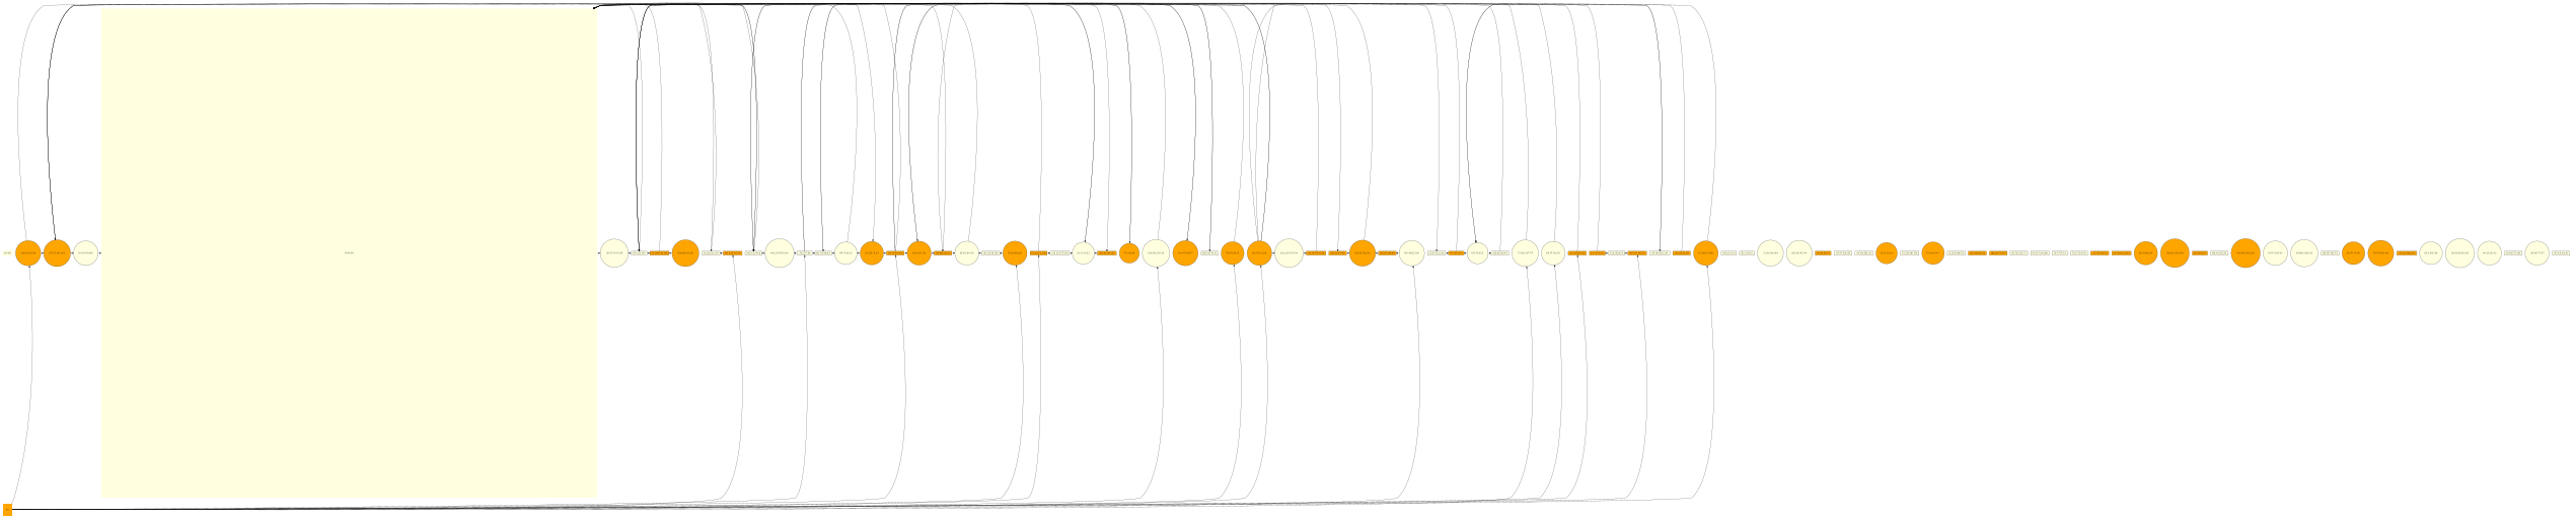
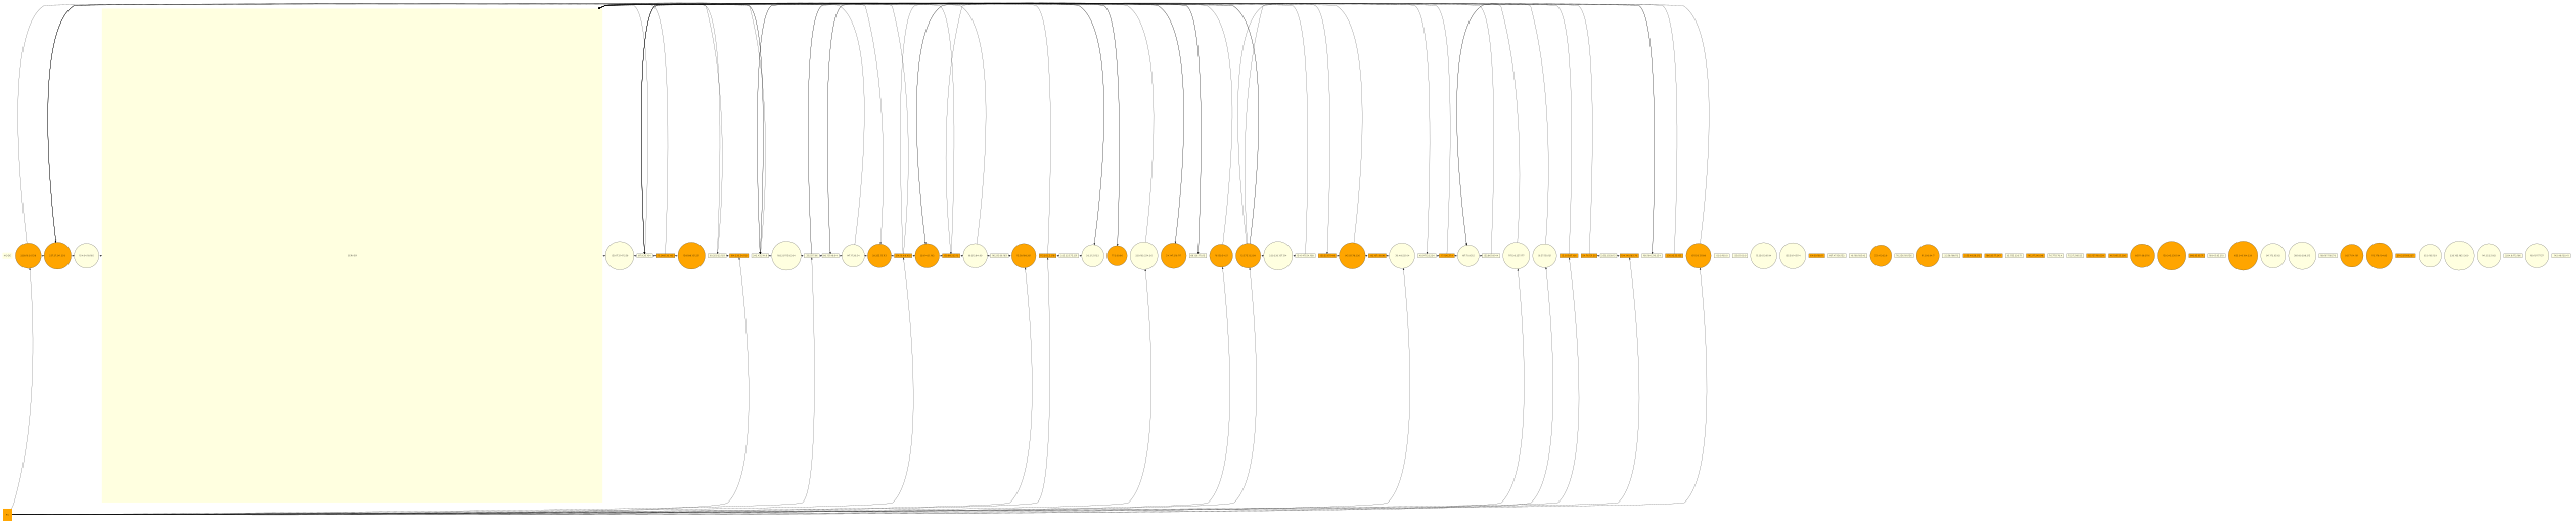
  digraph {
    concentrate=true
    fontname=Montserrat
    splines=true
    node [fillcolor=lightyellow fontname=Montserrat shape=box style=filled]
    edge [fontname=Montserrat constraint=false]
    "NODE" [shape=none]
    PC [fillcolor=orange fixedsize=shape height=1 shape=none width=0.75]
    "100.0.100.0" [height=0.3 width=0.3]
    "155.0.100.0" [height=0.3 width=0.3]
    "13.250.129.194" [height=0.3 shape=circle width=0.3]
    "255.59.143.114" [height=0.3 shape=circle width=0.3]
    "64.69.160.11" [fillcolor=orange height=0.3 width=0.3]
    "228.16.201.38" [fillcolor=orange height=0.3 shape=circle width=0.3]
    "220.220.157.134" [height=0.3 shape=circle width=0.3]
    "167.47.156.132" [height=0.3 width=0.3]
    "13.58.198.201" [fillcolor=orange height=0.3 shape=circle width=0.3]
    "151.156.13.189" [fillcolor=orange height=0.3 shape=circle width=0.3]
    "46.160.183.42" [height=0.3 width=0.3]
    "117.126.237.177" [height=0.3 shape=circle width=0.3]
    "136.48.52.104" [height=0.3 shape=circle width=0.3]
    "113.202.3.218" [fillcolor=orange height=0.3 width=0.3]
    "79.130.54.51" [fillcolor=orange height=0.3 shape=circle width=0.3]
    "229.162.234.26" [height=0.3 shape=circle width=0.3]
    "33.41.202.9" [fillcolor=orange height=0.3 shape=circle width=0.3]
    "194.226.34.110" [fillcolor=orange height=0.3 width=0.3]
    "70.236.181.136" [height=0.3 width=0.3]
    "111.200.94.7" [fillcolor=orange height=0.3 shape=circle width=0.3]
    "182.207.139.204" [height=0.3 shape=circle width=0.3]
    "12.238.198.112" [height=0.3 width=0.3]
    "66.37.130.121" [height=0.3 shape=circle width=0.3]
    "133.51.17.66" [height=0.3 width=0.3]
    "194.140.183.79" [fillcolor=orange height=0.3 width=0.3]
    "123.75.12.209" [fillcolor=orange height=0.3 shape=circle width=0.3]
    "63.203.87.106" [fillcolor=orange height=0.3 width=0.3]
    "214.16.48.160" [fillcolor=orange height=0.3 width=0.3]
    "235.48.58.212" [fillcolor=orange height=0.3 width=0.3]
    "80.113.48.94" [height=0.3 width=0.3]
    "186.93.77.247" [fillcolor=orange height=0.3 width=0.3]
    "229.142.1.192" [fillcolor=orange height=0.3 shape=circle width=0.3]
    "85.133.226.71" [height=0.3 width=0.3]
-   "116.217.240.98" [height=0.3 width=0.3]
+   "116.217.240.98" [fillcolor=orange height=0.3 width=0.3]
    "223.223.73.251" [height=0.3 width=0.3]
    "76.77.170.4" [height=0.3 width=0.3]
    "197.70.63.5" [height=0.3 shape=circle width=0.3]
    "116.215.66.183" [height=0.3 width=0.3]
    "237.27.241.250" [fillcolor=orange height=0.3 shape=circle width=0.3]
    "29.253.13.113" [fillcolor=orange height=0.3 shape=circle width=0.3]
    "75.27.219.155" [height=0.3 width=0.3]
    "34.147.219.117" [fillcolor=orange height=0.3 shape=circle width=0.3]
    "255.52.67.149" [fillcolor=orange height=0.3 width=0.3]
    "68.129.170.15" [height=0.3 width=0.3]
    "125.137.190.54" [fillcolor=orange height=0.3 width=0.3]
    "87.9.26.104" [height=0.3 width=0.3]
-   "101.196.194.155" [fillcolor=orange height=0.3 width=0.3]
    "252.255.8.13" [height=0.3 width=0.3]
    "40.97.122.224" [height=0.3 width=0.3]
    "182.167.98.98" [fillcolor=orange height=0.3 width=0.3]
    "46.109.123.200" [fillcolor=orange height=0.3 width=0.3]
    "85.111.68.216" [fillcolor=orange height=0.3 shape=circle width=0.3]
    "138.188.151.231" [fillcolor=orange height=0.3 shape=circle width=0.3]
    "139.245.230.194" [fillcolor=orange height=0.3 shape=circle width=0.3]
    "80.95.65.71" [fillcolor=orange height=0.3 width=0.3]
    "169.43.93.210" [height=0.3 width=0.3]
    "105.246.194.229" [fillcolor=orange height=0.3 shape=circle width=0.3]
    "241.172.63.62" [height=0.3 shape=circle width=0.3]
    "147.17.26.54" [height=0.3 shape=circle width=0.3]
    "73.248.120.195" [fillcolor=orange height=0.3 width=0.3]
    "38.180.208.213" [height=0.3 shape=circle width=0.3]
    "90.250.22.103" [height=0.3 width=0.3]
    "169.197.195.70" [height=0.3 width=0.3]
    "92.171.14.161" [fillcolor=orange height=0.3 shape=circle width=0.3]
    "112.178.104.85" [fillcolor=orange height=0.3 shape=circle width=0.3]
    "54.76.131.55" [fillcolor=orange height=0.3 width=0.3]
    "239.173.147.239" [height=0.3 shape=circle width=0.3]
    "214.221.169.227" [fillcolor=orange height=0.3 width=0.3]
    "154.64.18.195" [height=0.3 shape=circle width=0.3]
    "65.0.165.129" [height=0.3 shape=circle width=0.3]
    "242.43.214.8" [height=0.3 width=0.3]
    "99.212.84.90" [height=0.3 shape=circle width=0.3]
    "226.165.183.200" [height=0.3 shape=circle width=0.3]
    "141.25.221.62" [height=0.3 shape=circle width=0.3]
    "150.88.223.12" [fillcolor=orange height=0.3 width=0.3]
    "166.190.216.234" [height=0.3 width=0.3]
    "77.2.69.66" [fillcolor=orange height=0.3 shape=circle width=0.3]
    n80 [height=0.3 label="20.21.21.122" shape=circle width=0.3]
    "224.8.172.196" [height=0.3 width=0.3]
    "230.95.35.153" [fillcolor=orange height=0.3 width=0.3]
    "243.93.78.226" [fillcolor=orange height=0.3 shape=circle width=0.3]
    "169.107.77.37" [height=0.3 shape=circle width=0.3]
-   "134.147.154.168" [fillcolor=orange height=0.3 width=0.3]
+   "134.147.154.168" [height=0.3 width=0.3]
    "252.86.18.144" [height=0.3 width=0.3]
    "142.48.120.41" [height=0.3 width=0.3]
    "117.100.37.4" [fillcolor=orange height=0.3 width=0.3]
    SERVER [height=1.3 margin=20 shape=none width=1.3]
    "NODE" -> PC [style=invis constraint=""]
    "NODE" -> "100.0.100.0" [style=invis]
    "NODE" -> "155.0.100.0" [style=invis]
    "NODE" -> "13.250.129.194" [style=invis]
    "NODE" -> "255.59.143.114" [style=invis]
    "NODE" -> "64.69.160.11" [style=invis]
    "NODE" -> "228.16.201.38" [style=invis]
    "NODE" -> "220.220.157.134" [style=invis]
    "NODE" -> "167.47.156.132" [style=invis]
    "NODE" -> "13.58.198.201" [style=invis]
    "NODE" -> "151.156.13.189" [style=invis]
    "NODE" -> "46.160.183.42" [style=invis]
    "NODE" -> "117.126.237.177" [style=invis]
    "NODE" -> "136.48.52.104" [style=invis]
    "NODE" -> "113.202.3.218" [style=invis]
    "NODE" -> "79.130.54.51" [style=invis]
    "NODE" -> "229.162.234.26" [style=invis]
    "NODE" -> "33.41.202.9" [style=invis]
    "NODE" -> "194.226.34.110" [style=invis]
    "NODE" -> "70.236.181.136" [style=invis]
    "NODE" -> "111.200.94.7" [style=invis]
    "NODE" -> "182.207.139.204" [style=invis]
    "NODE" -> "12.238.198.112" [style=invis]
    "NODE" -> "66.37.130.121" [style=invis]
    "NODE" -> "133.51.17.66" [style=invis]
    "NODE" -> "194.140.183.79" [style=invis]
    "NODE" -> "123.75.12.209" [style=invis]
    "NODE" -> "63.203.87.106" [style=invis]
    "NODE" -> "214.16.48.160" [style=invis]
    "NODE" -> "235.48.58.212" [style=invis]
    "NODE" -> "80.113.48.94" [style=invis]
    "NODE" -> "186.93.77.247" [style=invis]
    "NODE" -> "229.142.1.192" [style=invis]
    "NODE" -> "85.133.226.71" [style=invis]
    "NODE" -> "116.217.240.98" [style=invis]
    "NODE" -> "223.223.73.251" [style=invis]
    "NODE" -> "76.77.170.4" [style=invis]
    "NODE" -> "197.70.63.5" [style=invis]
    "NODE" -> "116.215.66.183" [style=invis]
    "NODE" -> "237.27.241.250" [style=invis]
    "NODE" -> "29.253.13.113" [style=invis]
    "NODE" -> "75.27.219.155" [style=invis]
    "NODE" -> "34.147.219.117" [style=invis]
    "NODE" -> "255.52.67.149" [style=invis]
    "NODE" -> "68.129.170.15" [style=invis]
    "NODE" -> "125.137.190.54" [style=invis]
    "NODE" -> "87.9.26.104" [style=invis]
-   "NODE" -> "101.196.194.155" [style=invis]
    "NODE" -> "252.255.8.13" [style=invis]
    "NODE" -> "40.97.122.224" [style=invis]
    "NODE" -> "182.167.98.98" [style=invis]
    "NODE" -> "46.109.123.200" [style=invis]
    "NODE" -> "85.111.68.216" [style=invis]
    "NODE" -> "138.188.151.231" [style=invis]
    "NODE" -> "139.245.230.194" [style=invis]
    "NODE" -> "80.95.65.71" [style=invis]
    "NODE" -> "169.43.93.210" [style=invis]
    "NODE" -> "105.246.194.229" [style=invis]
    "NODE" -> "241.172.63.62" [style=invis]
    "NODE" -> "147.17.26.54" [style=invis]
    "NODE" -> "73.248.120.195" [style=invis]
    "NODE" -> "38.180.208.213" [style=invis]
    "NODE" -> "90.250.22.103" [style=invis]
    "NODE" -> "169.197.195.70" [style=invis]
    "NODE" -> "92.171.14.161" [style=invis]
    "NODE" -> "112.178.104.85" [style=invis]
    "NODE" -> "54.76.131.55" [style=invis]
    "NODE" -> "239.173.147.239" [style=invis]
    "NODE" -> "214.221.169.227" [style=invis]
    "NODE" -> "154.64.18.195" [style=invis]
    "NODE" -> "65.0.165.129" [style=invis]
    "NODE" -> "242.43.214.8" [style=invis]
    "NODE" -> "99.212.84.90" [style=invis]
    "NODE" -> "226.165.183.200" [style=invis]
    "NODE" -> "141.25.221.62" [style=invis]
    "NODE" -> "150.88.223.12" [style=invis]
    "NODE" -> "166.190.216.234" [style=invis]
    "NODE" -> "77.2.69.66" [style=invis]
    "NODE" -> n80 [style=invis]
    "NODE" -> "224.8.172.196" [style=invis]
    "NODE" -> "230.95.35.153" [style=invis]
    "NODE" -> "243.93.78.226" [style=invis]
    "NODE" -> "169.107.77.37" [style=invis]
    "NODE" -> "134.147.154.168" [style=invis]
    "NODE" -> "252.86.18.144" [style=invis]
    "NODE" -> "142.48.120.41" [style=invis]
    "NODE" -> "117.100.37.4" [style=invis]
    PC -> "228.16.201.38" [weight=0]
    PC -> "13.58.198.201" [weight=0]
    PC -> "151.156.13.189" [weight=0]
    PC -> "117.126.237.177" [weight=0]
    PC -> "136.48.52.104" [weight=0]
    PC -> "113.202.3.218" [weight=0]
    PC -> "79.130.54.51" [weight=0]
    PC -> "229.162.234.26" [weight=0]
    PC -> "194.226.34.110" [weight=0]
    PC -> "66.37.130.121" [weight=0]
    PC -> "133.51.17.66" [weight=0]
    PC -> "194.140.183.79" [weight=0]
    PC -> "123.75.12.209" [weight=0]
    PC -> "63.203.87.106" [weight=0]
    PC -> "214.16.48.160" [weight=0]
    "228.16.201.38" -> "237.27.241.250" [weight=0]
    "228.16.201.38" -> "87.9.26.104" [weight=0]
    "220.220.157.134" -> "134.147.154.168" [weight=0]
    "13.58.198.201" -> "116.215.66.183" [weight=0]
    "151.156.13.189" -> "237.27.241.250" [weight=0]
    "117.126.237.177" -> "197.70.63.5" [weight=0]
    "136.48.52.104" -> "182.167.98.98" [weight=0]
    "113.202.3.218" -> "223.223.73.251" [weight=0]
    "113.202.3.218" -> "150.88.223.12" [weight=0]
    "79.130.54.51" -> "87.9.26.104" [weight=0]
    "229.162.234.26" -> "229.142.1.192" [weight=0]
    "194.226.34.110" -> "90.250.22.103" [weight=0]
    "182.207.139.204" -> "242.43.214.8" [weight=0]
    "66.37.130.121" -> "197.70.63.5" [weight=0]
    "133.51.17.66" -> "182.207.139.204" [weight=0]
    "133.51.17.66" -> "80.113.48.94" [weight=0]
    "133.51.17.66" -> "29.253.13.113" [weight=0]
    "133.51.17.66" -> "68.129.170.15" [weight=0]
    "194.140.183.79" -> "252.255.8.13" [weight=0]
    "123.75.12.209" -> "220.220.157.134" [weight=0]
    "123.75.12.209" -> "237.27.241.250" [weight=0]
    "123.75.12.209" -> "255.52.67.149" [weight=0]
    "123.75.12.209" -> "87.9.26.104" [weight=0]
    "123.75.12.209" -> "40.97.122.224" [weight=0]
    "63.203.87.106" -> "87.9.26.104" [weight=0]
    "214.16.48.160" -> "80.113.48.94" [weight=0]
    "214.16.48.160" -> "229.142.1.192" [weight=0]
    "214.16.48.160" -> "29.253.13.113" [weight=0]
    "214.16.48.160" -> "34.147.219.117" [weight=0]
-   "214.16.48.160" -> "101.196.194.155" [weight=0]
    "80.113.48.94" -> "147.17.26.54" [weight=0]
    "80.113.48.94" -> n80 [weight=0]
    "229.142.1.192" -> "150.88.223.12" [weight=0]
    "229.142.1.192" -> "77.2.69.66" [weight=0]
    "223.223.73.251" -> n80 [weight=0]
    "197.70.63.5" -> "252.86.18.144" [weight=0]
    "197.70.63.5" -> "117.100.37.4" [weight=0]
    "116.215.66.183" -> "99.212.84.90" [weight=0]
    "237.27.241.250" -> "154.64.18.195" [weight=0]
    "237.27.241.250" -> "242.43.214.8" [weight=0]
    "237.27.241.250" -> "166.190.216.234" [weight=0]
    "29.253.13.113" -> "147.17.26.54" [weight=0]
    "34.147.219.117" -> "242.43.214.8" [weight=0]
    "255.52.67.149" -> "243.93.78.226" [weight=0]
    "68.129.170.15" -> "242.43.214.8" [weight=0]
    "87.9.26.104" -> "73.248.120.195" [weight=0]
    "87.9.26.104" -> "90.250.22.103" [weight=0]
    "87.9.26.104" -> "239.173.147.239" [weight=0]
    "87.9.26.104" -> "242.43.214.8" [weight=0]
-   "101.196.194.155" -> n80 [weight=0]
    "252.255.8.13" -> "54.76.131.55" [weight=0]
    "40.97.122.224" -> "117.100.37.4" [weight=0]
    "182.167.98.98" -> "243.93.78.226" [weight=0]
    "138.188.151.231" -> "73.248.120.195" [weight=0]
    "147.17.26.54" -> SERVER [weight=0]
    "73.248.120.195" -> SERVER [weight=0]
    "90.250.22.103" -> SERVER [weight=0]
    "54.76.131.55" -> SERVER [weight=0]
    "154.64.18.195" -> SERVER [weight=0]
    "242.43.214.8" -> SERVER [weight=0]
    "99.212.84.90" -> SERVER [weight=0]
    "150.88.223.12" -> "99.212.84.90" [weight=0]
    "150.88.223.12" -> SERVER [weight=0]
    "166.190.216.234" -> SERVER [weight=0]
    "77.2.69.66" -> SERVER [weight=0]
    n80 -> SERVER [weight=0]
    "230.95.35.153" -> SERVER [weight=0]
    "243.93.78.226" -> SERVER [weight=0]
    "134.147.154.168" -> SERVER [weight=0]
    "252.86.18.144" -> SERVER [weight=0]
    "117.100.37.4" -> SERVER [weight=0]
    SERVER -> "239.173.147.239" [weight=0]
  }
